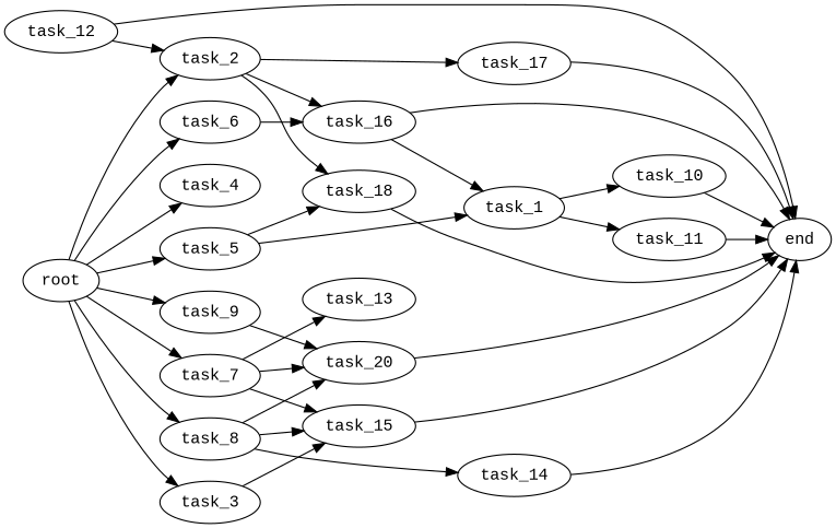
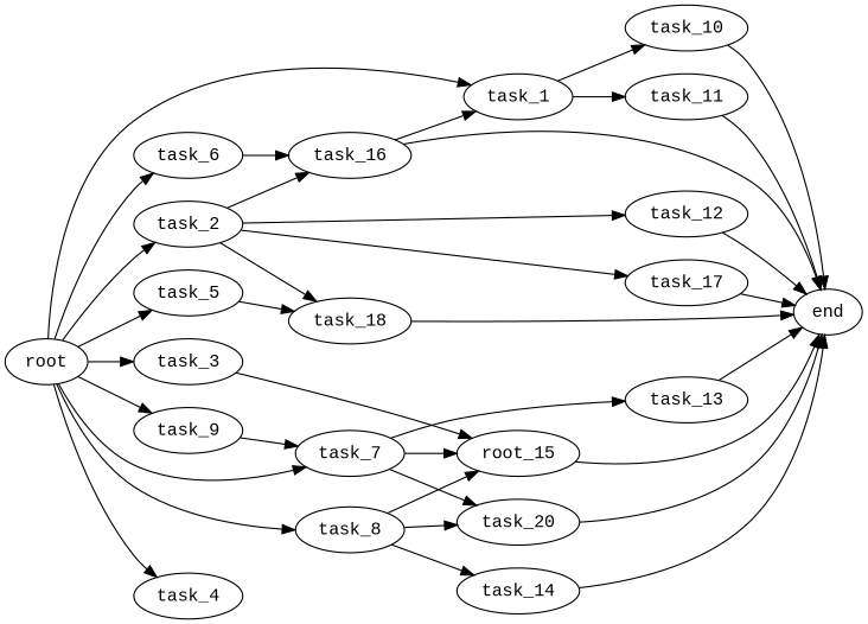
  digraph {
    fontname="Liberation Mono"
    rankdir=LR
    node [fontname="Liberation Mono"]
    edge [fontname="Liberation Mono"]
    root
    task_1
    task_2
    task_3
    task_4
    task_5
    task_6
    task_7
    task_8
    task_9
    task_10
    task_11
    task_16
    task_12
    task_17
    task_18
-   task_15
+   task_15 [label=root_15]
    task_13
    task_20
    task_14
    end
-   task_5 -> task_1
+   root -> task_1
    root -> task_2
    root -> task_3
    root -> task_4
    root -> task_5
    root -> task_6
    root -> task_7
    root -> task_8
    root -> task_9
    task_1 -> task_10
    task_1 -> task_11
    task_2 -> task_16
-   task_12 -> task_2
+   task_2 -> task_12
    task_2 -> task_17
    task_2 -> task_18
    task_3 -> task_15
    task_5 -> task_18
    task_6 -> task_16
    task_7 -> task_15
    task_7 -> task_13
    task_7 -> task_20
    task_8 -> task_15
    task_8 -> task_20
    task_8 -> task_14
-   task_9 -> task_20
+   task_9 -> task_7
    task_10 -> end
    task_11 -> end
    task_16 -> task_1
    task_16 -> end
    task_12 -> end
    task_17 -> end
    task_18 -> end
    task_15 -> end
+   task_13 -> end
    task_20 -> end
    task_14 -> end
  }
